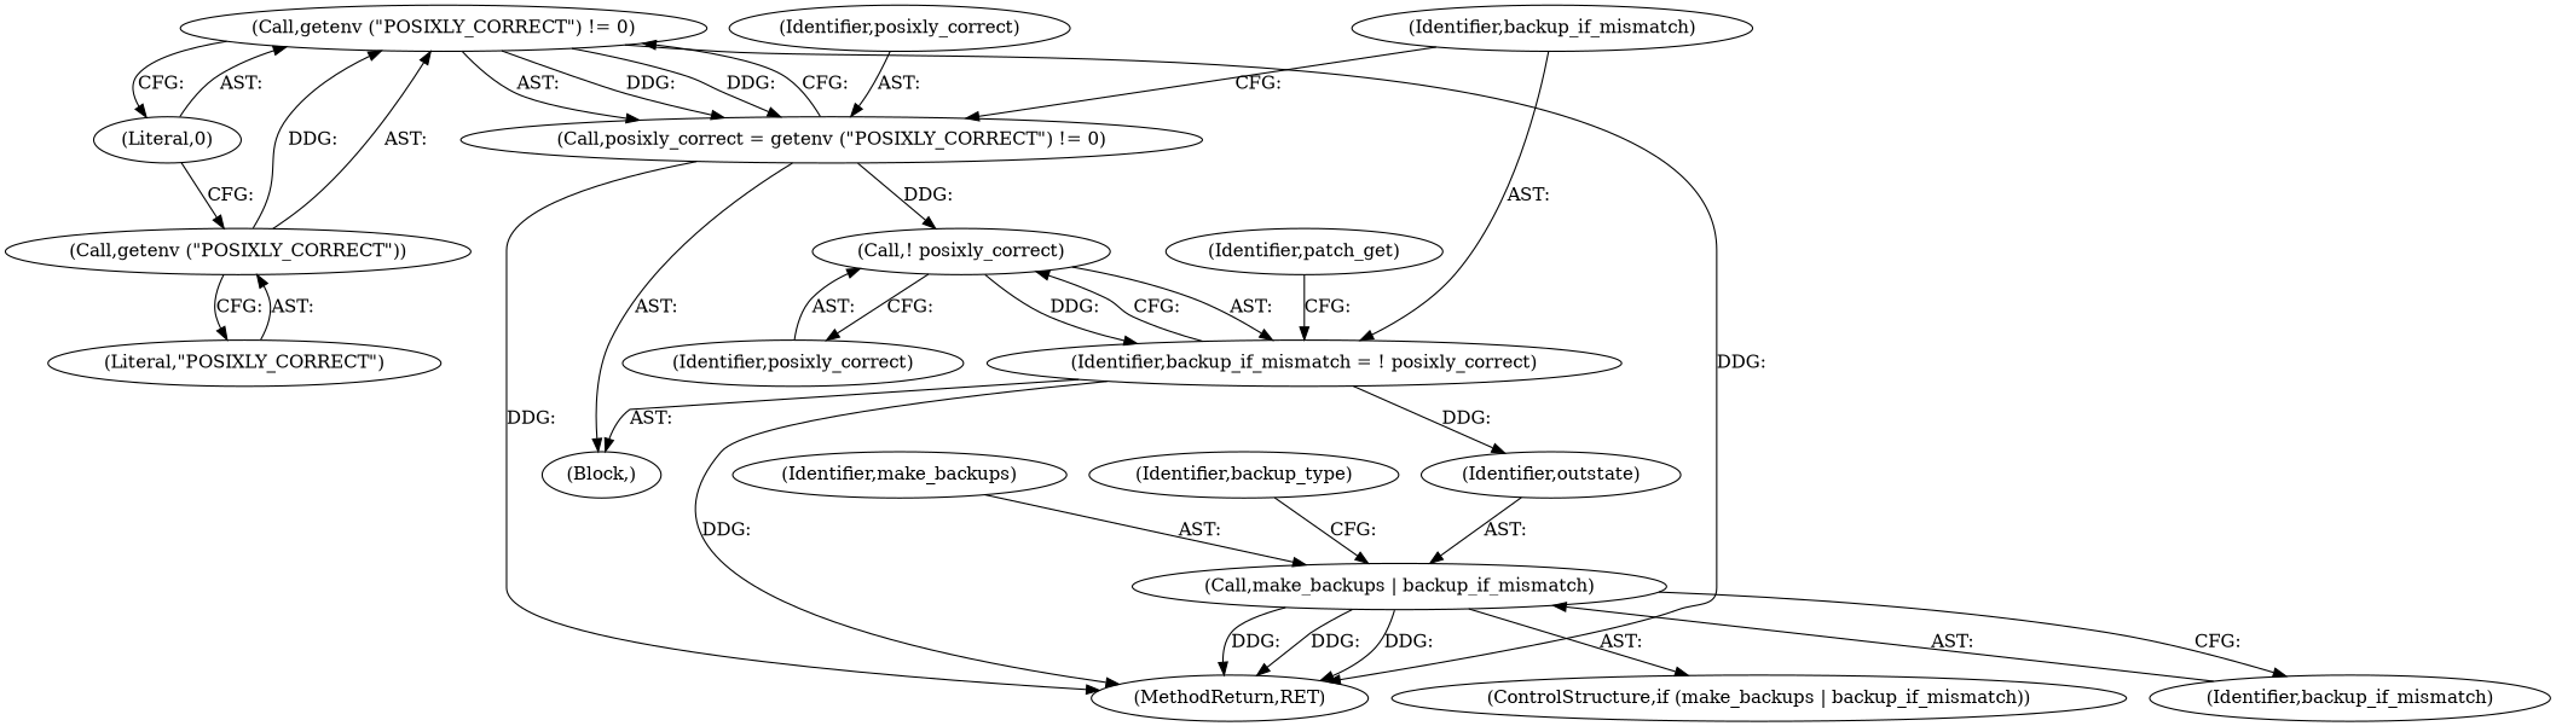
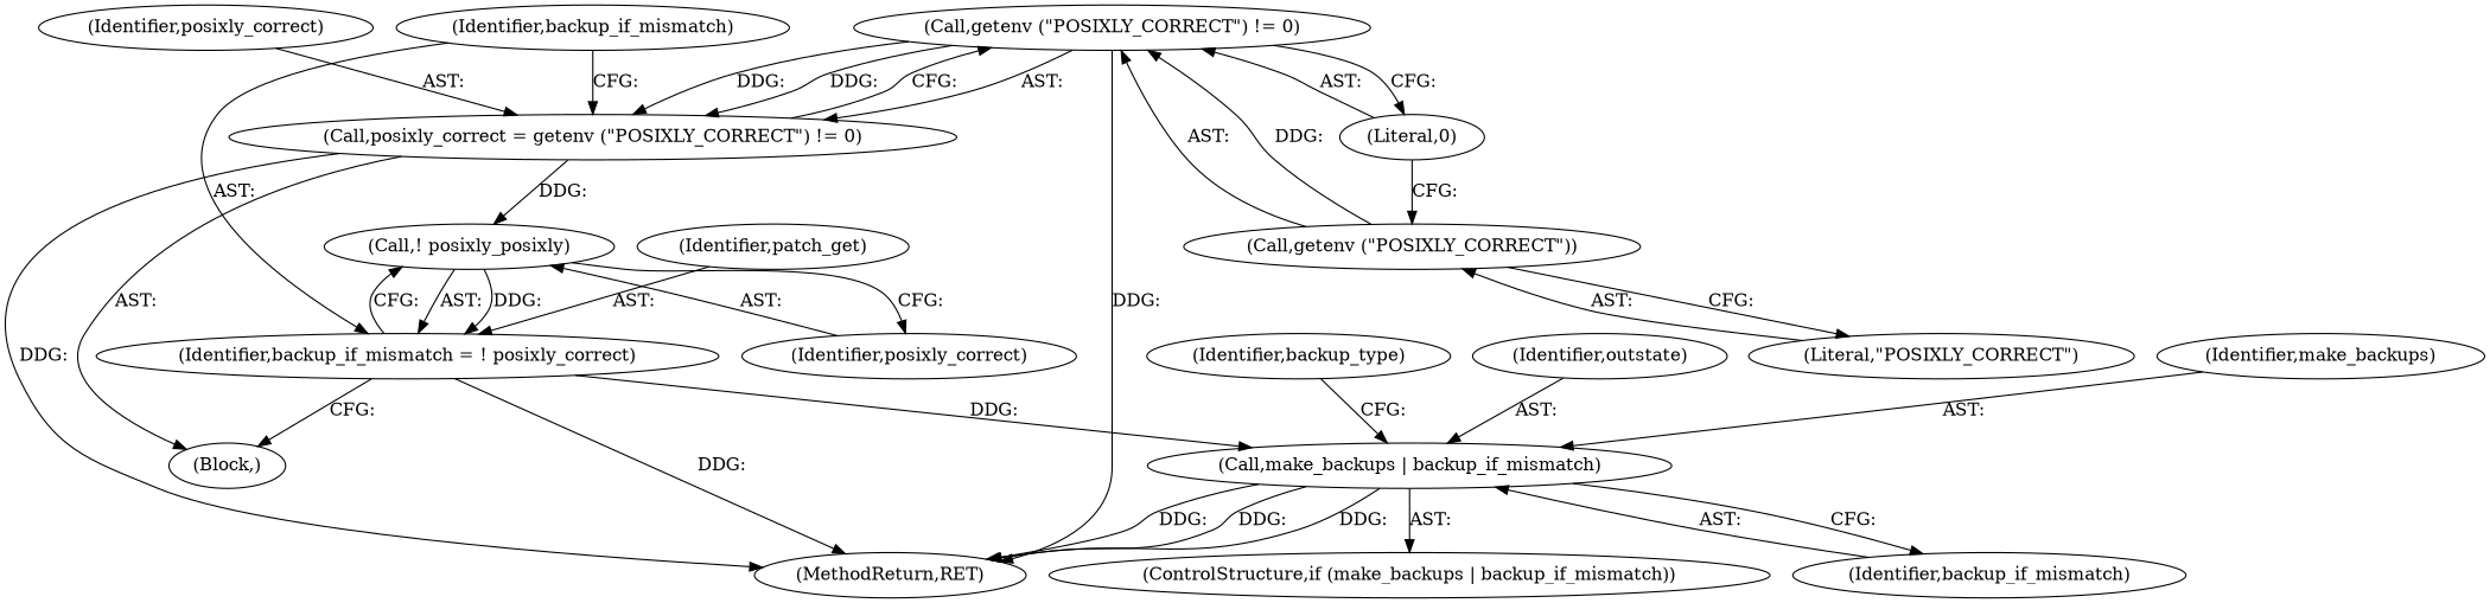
  digraph {
    n1 [label="(Call,getenv (\"POSIXLY_CORRECT\") != 0)"]
    n2 [label="(Call,posixly_correct = getenv (\"POSIXLY_CORRECT\") != 0)"]
    n3 [label="(Literal,0)"]
    n4 [label="(MethodReturn,RET)"]
-   n5 [label="(Call,! posixly_correct)"]
+   n5 [label="(Call,! posixly_posixly)"]
    n6 [label="(Block,)"]
    n7 [label="(Call,getenv (\"POSIXLY_CORRECT\"))"]
    n8 [label="(Literal,\"POSIXLY_CORRECT\")"]
    n9 [label="(Identifier,backup_if_mismatch = ! posixly_correct)"]
    n10 [label="(Identifier,posixly_correct)"]
    n11 [label="(Call,make_backups | backup_if_mismatch)"]
    n12 [label="(Identifier,backup_if_mismatch)"]
    n13 [label="(ControlStructure,if (make_backups | backup_if_mismatch))"]
    n14 [label="(Identifier,posixly_correct)"]
    n15 [label="(Identifier,make_backups)"]
    n16 [label="(Identifier,backup_if_mismatch)"]
    n17 [label="(Identifier,backup_type)"]
    n18 [label="(Identifier,patch_get)"]
    n19 [label="(Identifier,outstate)"]
    n1 -> n2 [label="AST: "]
    n1 -> n2 [label="DDG: "]
    n1 -> n2 [label="DDG: "]
    n1 -> n3 [label="CFG: "]
    n1 -> n4 [label="DDG: "]
    n2 -> n1 [label="CFG: "]
    n2 -> n4 [label="DDG: "]
    n2 -> n5 [label="DDG: "]
    n2 -> n6 [label="AST: "]
    n3 -> n1 [label="AST: "]
    n3 -> n7 [label="CFG: "]
    n5 -> n9 [label="AST: "]
    n5 -> n9 [label="DDG: "]
    n5 -> n10 [label="CFG: "]
    n7 -> n1 [label="AST: "]
    n7 -> n1 [label="DDG: "]
    n7 -> n8 [label="CFG: "]
    n8 -> n7 [label="AST: "]
    n9 -> n4 [label="DDG: "]
    n9 -> n5 [label="CFG: "]
-   n9 -> n6 [label="AST: "]
-   n9 -> n19 [label="DDG: "]
+   n9 -> n6 [label="CFG: "]
+   n9 -> n11 [label="DDG: "]
    n10 -> n5 [label="AST: "]
    n11 -> n4 [label="DDG: "]
    n11 -> n4 [label="DDG: "]
    n11 -> n4 [label="DDG: "]
    n11 -> n12 [label="CFG: "]
    n11 -> n13 [label="AST: "]
    n12 -> n11 [label="AST: "]
    n14 -> n2 [label="AST: "]
    n15 -> n11 [label="AST: "]
    n16 -> n2 [label="CFG: "]
    n16 -> n9 [label="AST: "]
    n17 -> n11 [label="CFG: "]
-   n18 -> n9 [label="CFG: "]
+   n18 -> n9 [label="AST: "]
    n19 -> n11 [label="AST: "]
  }
